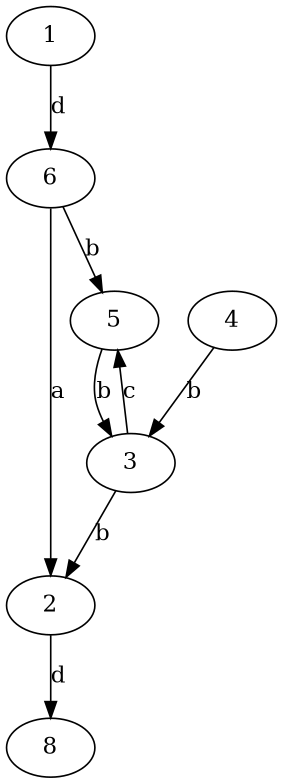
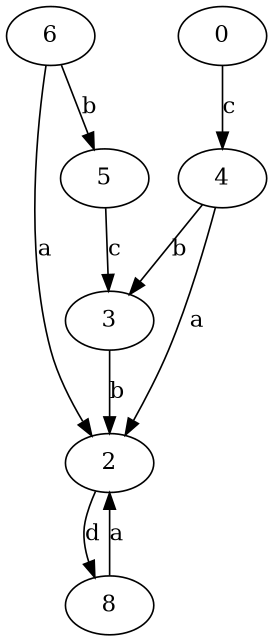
  strict digraph {
-   1
    6
    2
    5
    8
    3
+   0
    4
-   1 -> 6 [label=d]
    6 -> 2 [label=a]
    6 -> 5 [label=b]
    2 -> 8 [label=d]
-   5 -> 3 [label=b]
+   5 -> 3 [label=c]
+   8 -> 2 [label=a]
    3 -> 2 [label=b]
-   3 -> 5 [label=c]
+   0 -> 4 [label=c]
+   4 -> 2 [label=a]
    4 -> 3 [label=b]
  }
